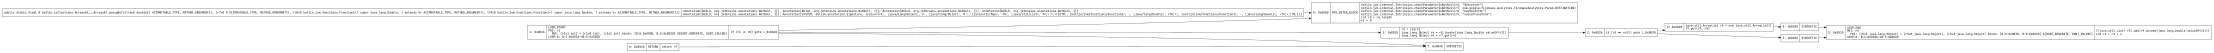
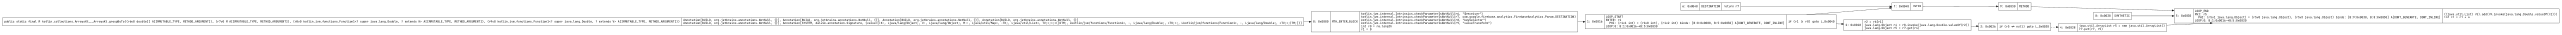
  digraph {
    fontname="JetBrains Mono"
    rankdir=LR
    node [fontname="JetBrains Mono" shape=record]
    edge [fontname="JetBrains Mono"]
    n1 [label="{0\:\ 0x0000|MTH_ENTER_BLOCK\l|kotlin.jvm.internal.Intrinsics.checkParameterIsNotNull(r6, \"$receiver\")\lkotlin.jvm.internal.Intrinsics.checkParameterIsNotNull(r7, com.google.firebase.analytics.FirebaseAnalytics.Param.DESTINATION)\lkotlin.jvm.internal.Intrinsics.checkParameterIsNotNull(r8, \"keySelector\")\lkotlin.jvm.internal.Intrinsics.checkParameterIsNotNull(r9, \"valueTransform\")\lint r0 = r6.length\lr1 = 0\l}"]
-   n2 [label="{1\:\ 0x0016|LOOP_START\lPHI: r1 \l  PHI: (r1v1 int) = (r1v0 int), (r1v2 int) binds: [B:0:0x0000, B:5:0x0030] A[DONT_GENERATE, DONT_INLINE]\lLOOP:0: B:1:0x0016\-\>B:5:0x0030\l|if (r1 \>= r0) goto L_0x0040\l}"]
+   n2 [label="{1\:\ 0x0016|LOOP_START\lENTER: r1 \l  PHI: (r1v1 int) = (r1v0 int), (r1v2 int) binds: [B:0:0x0000, B:5:0x0030] A[DONT_GENERATE, DONT_INLINE]\lLOOP:0: B:1:0x0016\-\>B:5:0x0030\l|if (r1 \>= r0) goto L_0x0040\l}"]
    n3 [label="{2\:\ 0x0018|r2 = r6[r1]\ljava.lang.Object r4 = r8.invoke(java.lang.Double.valueOf(r2))\ljava.lang.Object r5 = r7.get(r4)\l}"]
-   n4 [label="{7\:\ 0x0040|SYNTHETIC\l}"]
+   n4 [label="{7\:\ 0x0040|ENTER\l}"]
    n5 [label="{3\:\ 0x0026|if (r5 != null) goto L_0x0030\l}"]
    n6 [label="{4\:\ 0x0028|java.util.ArrayList r5 = new java.util.ArrayList()\lr7.put(r7, r5)\l}"]
-   n7 [label="{9\:\ 0x0030|SYNTHETIC\l}"]
+   n7 [label="{9\:\ 0x0030|METHOD\l}"]
    n8 [label="{8\:\ 0x0030|SYNTHETIC\l}"]
    n9 [label="{5\:\ 0x0030|LOOP_END\lPHI: r5 \l  PHI: (r5v1 java.lang.Object) = (r5v0 java.lang.Object), (r5v3 java.lang.Object) binds: [B:9:0x0030, B:8:0x0030] A[DONT_GENERATE, DONT_INLINE]\lLOOP:0: B:1:0x0016\-\>B:5:0x0030\l|((java.util.List) r5).add(r9.invoke(java.lang.Double.valueOf(r2)))\lint r1 = r1 + 4\l}"]
-   n10 [label="{6\:\ 0x0040|RETURN\l|return r7\l}"]
+   n10 [label="{6\:\ 0x0040|DESTINATION\l|return r7\l}"]
    n11 [label="{public static final M kotlin.collections.ArraysKt___ArraysKt.groupByTo((r6v0 double[] A[IMMUTABLE_TYPE, METHOD_ARGUMENT]), (r7v0 M A[IMMUTABLE_TYPE, METHOD_ARGUMENT]), (r8v0 kotlin.jvm.functions.Function1\<? super java.lang.Double, ? extends K\> A[IMMUTABLE_TYPE, METHOD_ARGUMENT]), (r9v0 kotlin.jvm.functions.Function1\<? super java.lang.Double, ? extends V\> A[IMMUTABLE_TYPE, METHOD_ARGUMENT]))  | Annotation[BUILD, org.jetbrains.annotations.NotNull, \{\}], Annotation[BUILD, org.jetbrains.annotations.NotNull, \{\}], Annotation[BUILD, org.jetbrains.annotations.NotNull, \{\}], Annotation[BUILD, org.jetbrains.annotations.NotNull, \{\}]\lAnnotation[BUILD, org.jetbrains.annotations.NotNull, \{\}], Annotation[SYSTEM, dalvik.annotation.Signature, \{value=[\<K:, Ljava\/lang\/Object;, V:, Ljava\/lang\/Object;, M::, Ljava\/util\/Map\<, \-TK;, Ljava\/util\/List\<, TV;\>;\>;\>([DTM;, Lkotlin\/jvm\/functions\/Function1\<, \-, Ljava\/lang\/Double;, +TK;\>;, Lkotlin\/jvm\/functions\/Function1\<, \-, Ljava\/lang\/Double;, +TV;\>;)TM;]\}]\l}"]
-   n2 -> n1
+   n1 -> n2
    n2 -> n3 [style=solid]
    n2 -> n4
    n3 -> n5
    n5 -> n6 [style=dashed]
-   n5 -> n7
-   n6 -> n8
+   n4 -> n7
+   n6 -> n9
    n7 -> n9
    n8 -> n9
    n10 -> n4
    n11 -> n1
  }
